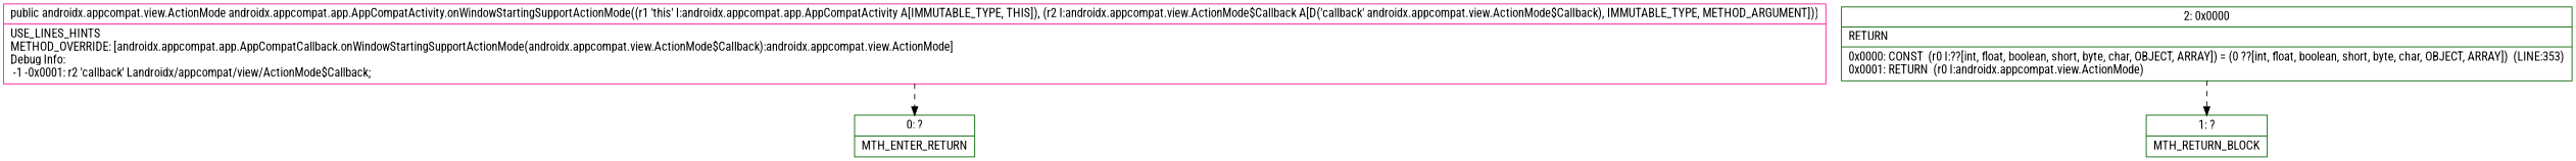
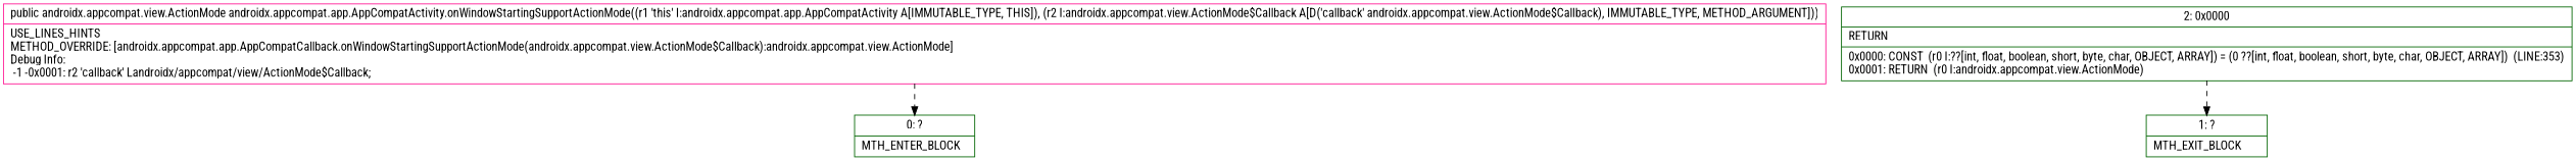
  digraph {
    fontname="Roboto Condensed"
    node [color=darkgreen fontname="Roboto Condensed" shape=record]
    edge [fontname="Roboto Condensed" style=dashed]
-   n1 [label="{0\:\ ?|MTH_ENTER_RETURN\l}"]
+   n1 [label="{0\:\ ?|MTH_ENTER_BLOCK\l}"]
    n2 [label="{2\:\ 0x0000|RETURN\l|0x0000: CONST  (r0 I:??[int, float, boolean, short, byte, char, OBJECT, ARRAY]) = (0 ??[int, float, boolean, short, byte, char, OBJECT, ARRAY])  (LINE:353)\l0x0001: RETURN  (r0 I:androidx.appcompat.view.ActionMode) \l}"]
-   n3 [label="{1\:\ ?|MTH_RETURN_BLOCK\l}"]
+   n3 [label="{1\:\ ?|MTH_EXIT_BLOCK\l}"]
    n4 [color=deeppink label="{public androidx.appcompat.view.ActionMode androidx.appcompat.app.AppCompatActivity.onWindowStartingSupportActionMode((r1 'this' I:androidx.appcompat.app.AppCompatActivity A[IMMUTABLE_TYPE, THIS]), (r2 I:androidx.appcompat.view.ActionMode$Callback A[D('callback' androidx.appcompat.view.ActionMode$Callback), IMMUTABLE_TYPE, METHOD_ARGUMENT]))  | USE_LINES_HINTS\lMETHOD_OVERRIDE: [androidx.appcompat.app.AppCompatCallback.onWindowStartingSupportActionMode(androidx.appcompat.view.ActionMode$Callback):androidx.appcompat.view.ActionMode]\lDebug Info:\l  \-1 \-0x0001: r2 'callback' Landroidx\/appcompat\/view\/ActionMode$Callback;\l}"]
    n2 -> n3
    n4 -> n1
  }
